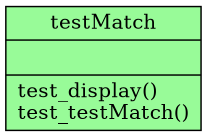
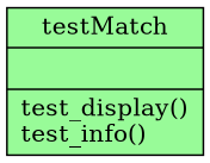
  digraph {
    rankdir=BT
-   n1 [label="{testMatch|\l|test_display()\ltest_testMatch()\l}" shape=record style=filled fillcolor=palegreen]
+   n1 [label="{testMatch|\l|test_display()\ltest_info()\l}" shape=record style=filled fillcolor=palegreen]
  }
